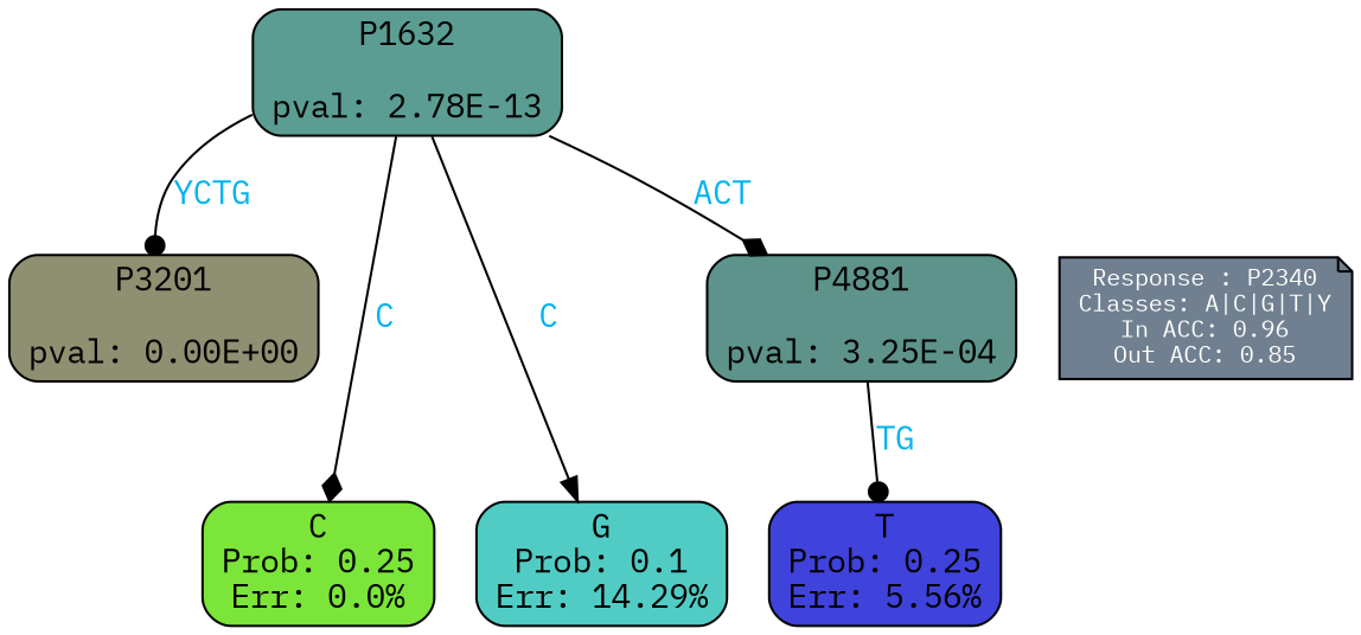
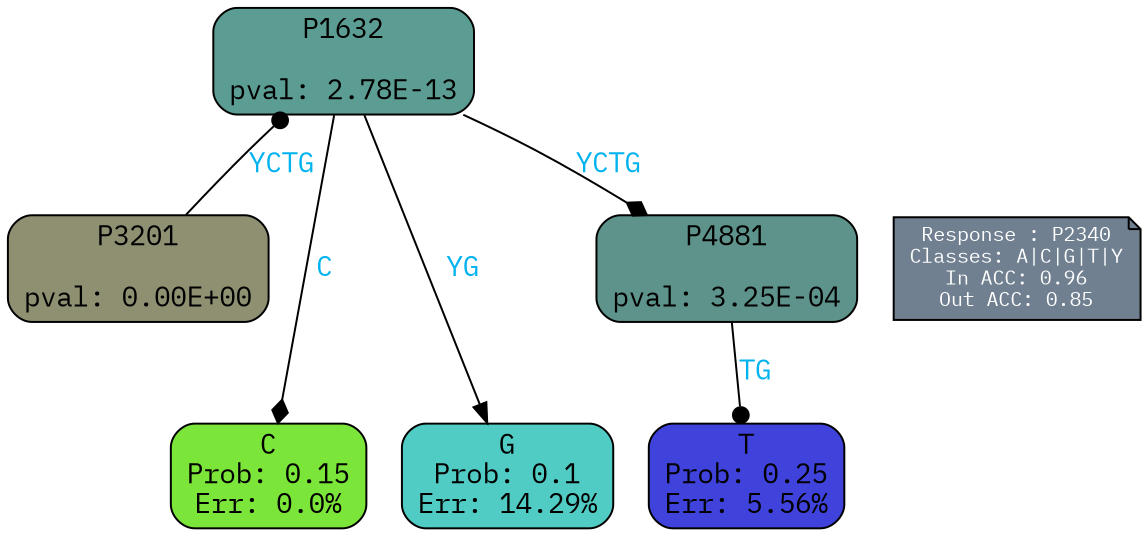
  digraph {
    fontname="IBM Plex Mono"
    ranksep=equally
    splines=polylines
    node [color=black fontname="IBM Plex Mono" shape=box style="filled, rounded"]
    edge [arrowhead=dot fontcolor=deepskyblue2 fontname="IBM Plex Mono"]
-   n1 [fillcolor="#7be539" label="C\nProb: 0.25\nErr: 0.0%"]
+   n1 [fillcolor="#7be539" label="C\nProb: 0.15\nErr: 0.0%"]
    n2 [fillcolor="#3f42db" label="T\nProb: 0.25\nErr: 5.56%"]
    n3 [fillcolor="#51ccc4" label="G\nProb: 0.1\nErr: 14.29%"]
    n4 [align=left fillcolor=slategray fontcolor=white fontsize=10 label="Response : P2340\nClasses: A|C|G|T|Y\nIn ACC: 0.96\nOut ACC: 0.85\n" shape=note style=filled]
    n5 [fillcolor="#8f9072" label="P3201\n\npval: 0.00E+00"]
    n6 [fillcolor="#5b9d93" label="P1632\n\npval: 2.78E-13"]
    n7 [fillcolor="#5d938a" label="P4881\n\npval: 3.25E-04"]
    subgraph sub_1 {
      rank=same
      n1
      n2
      n3
    }
    subgraph sub_2 {
      rank=same
      n4
      n5
    }
-   n6 -> n5 [label=YCTG]
+   n5 -> n6 [label=YCTG]
    n6 -> n1 [arrowhead=diamond label=C]
-   n6 -> n3 [arrowhead=normal label=C]
-   n6 -> n7 [arrowhead=diamond label=ACT]
+   n6 -> n3 [arrowhead=normal label=YG]
+   n6 -> n7 [arrowhead=diamond label=YCTG]
    n7 -> n2 [label=TG]
  }
